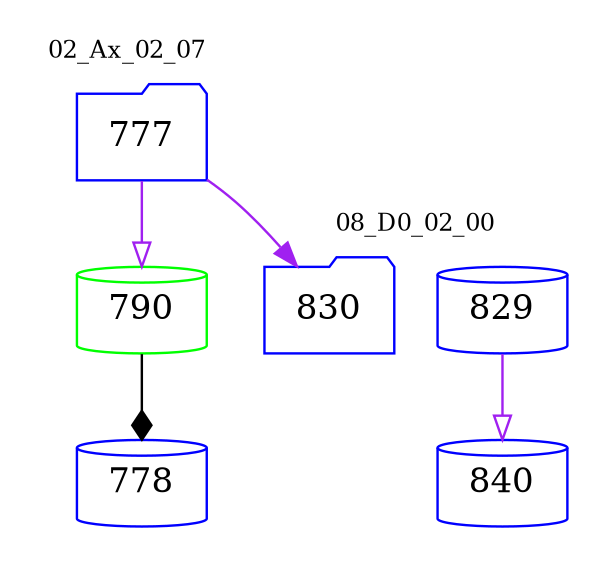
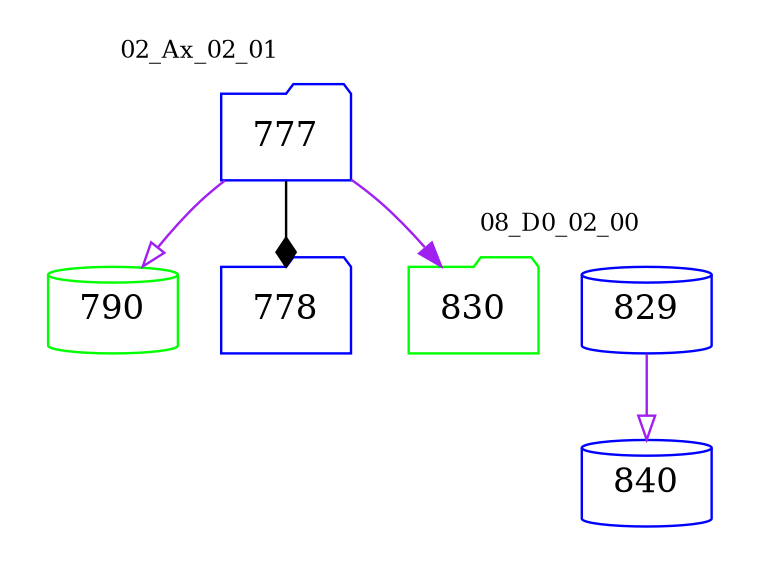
  digraph {
    node [color=blue shape=cylinder]
    edge [arrowhead=onormal color=purple]
    n1 [label=777 shape=folder]
    n2 [color=green label=790]
-   n3 [label=778]
+   n3 [label=778 shape=folder]
    n4 [label=829]
    n5 [label=840]
-   n6 [label=830 shape=folder]
+   n6 [color=green label=830 shape=folder]
    subgraph cluster_1 {
      color=white
      fontsize=10
-     label="02_Ax_02_07"
+     label="02_Ax_02_01"
      n1
      n2
      n3
    }
    subgraph cluster_2 {
      color=white
      fontsize=10
      label="08_D0_02_00"
      n4
      n5
      n6
    }
    n1 -> n2
-   n2 -> n3 [arrowhead=diamond color=black]
+   n1 -> n3 [arrowhead=diamond color=black]
    n1 -> n6 [arrowhead=normal]
    n4 -> n5
  }
